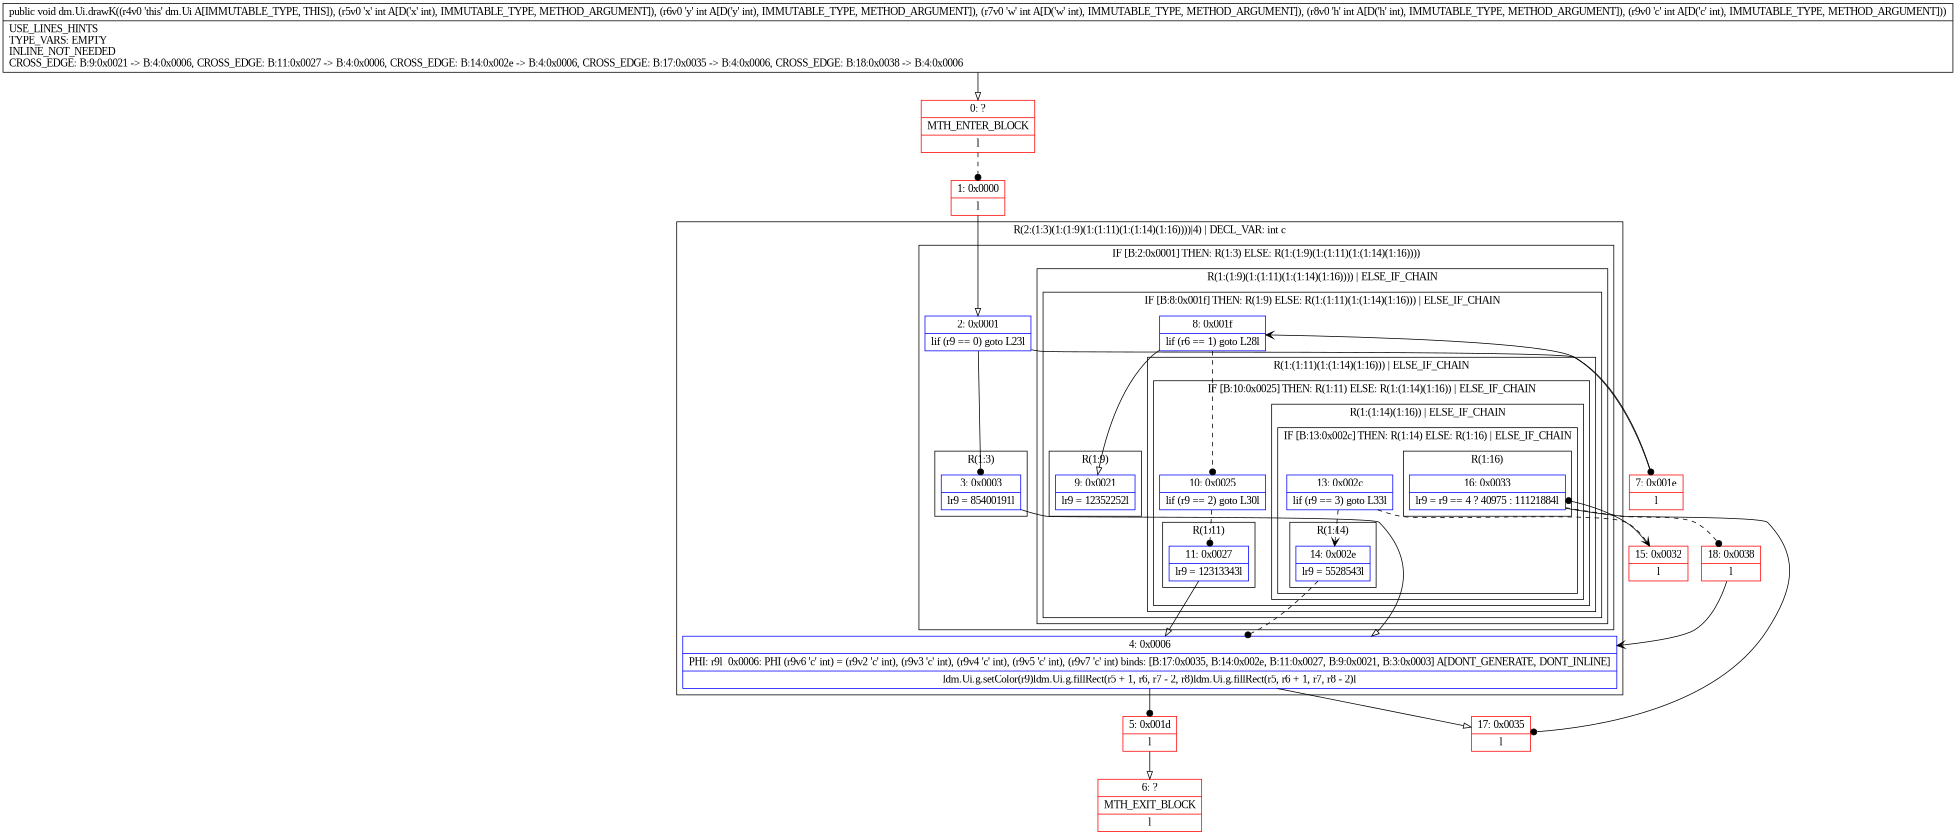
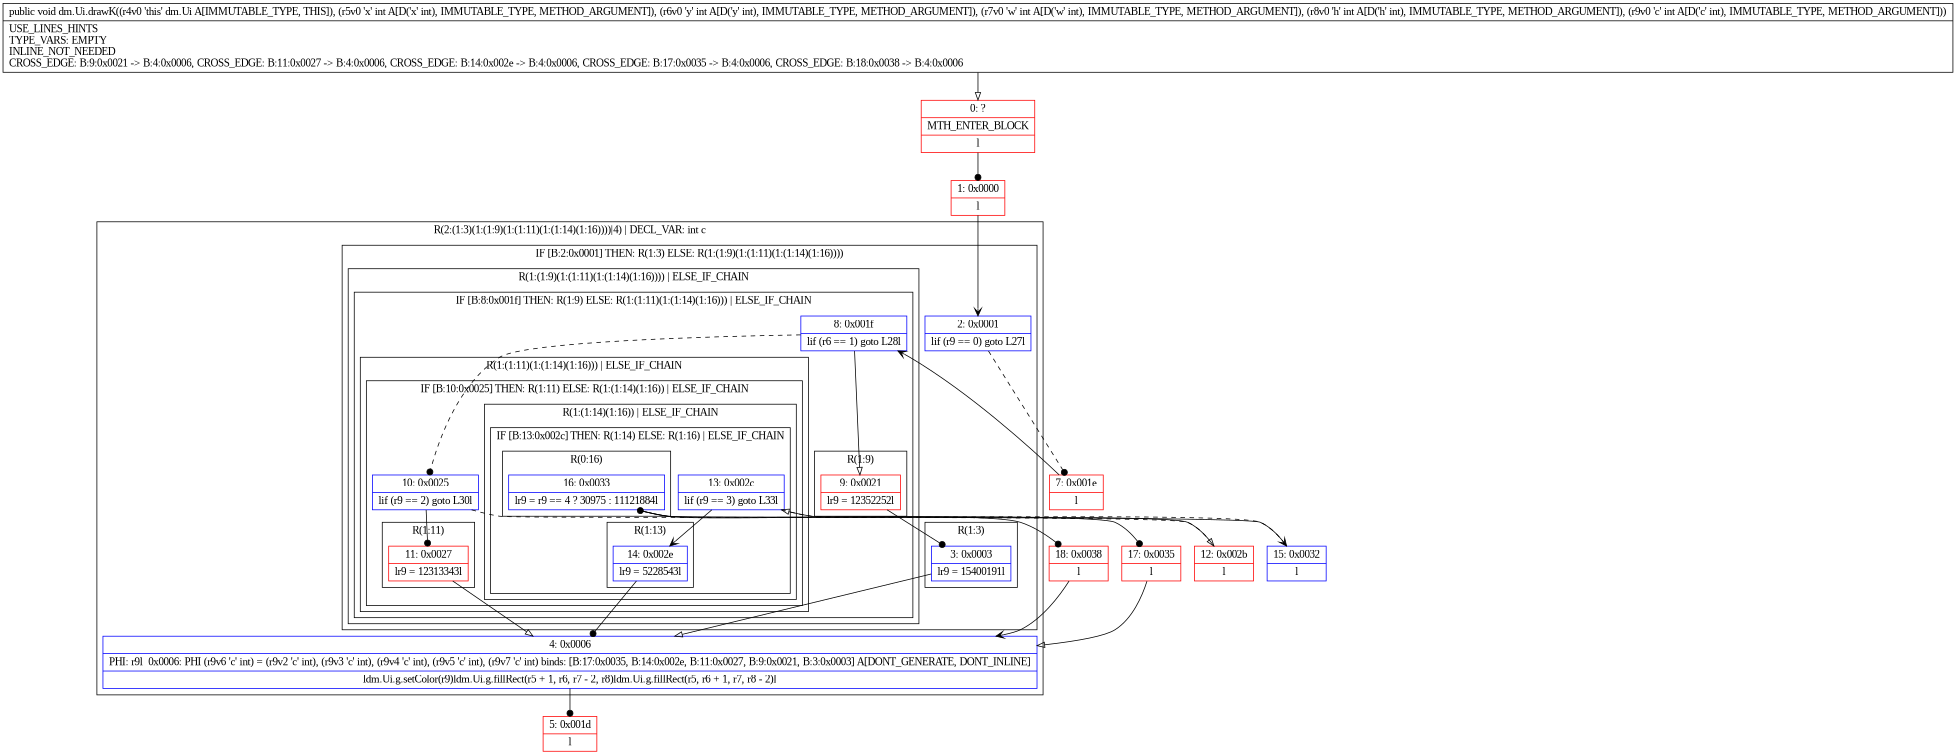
  digraph {
    fontname="Liberation Serif"
    node [color=blue fontname="Liberation Serif" shape=record]
    edge [arrowhead=dot fontname="Liberation Serif"]
-   n1 [label="{3\:\ 0x0003|lr9 = 85400191l}"]
-   n2 [label="{9\:\ 0x0021|lr9 = 12352252l}"]
-   n3 [label="{11\:\ 0x0027|lr9 = 12313343l}"]
-   n4 [label="{14\:\ 0x002e|lr9 = 5528543l}"]
-   n5 [label="{16\:\ 0x0033|lr9 = r9 == 4 ? 40975 : 11121884l}"]
+   n1 [label="{3\:\ 0x0003|lr9 = 15400191l}"]
+   n2 [color=red label="{9\:\ 0x0021|lr9 = 12352252l}"]
+   n3 [color=red label="{11\:\ 0x0027|lr9 = 12313343l}"]
+   n4 [label="{14\:\ 0x002e|lr9 = 5228543l}"]
+   n5 [label="{16\:\ 0x0033|lr9 = r9 == 4 ? 30975 : 11121884l}"]
    n6 [label="{13\:\ 0x002c|lif (r9 == 3) goto L33l}"]
    n7 [label="{10\:\ 0x0025|lif (r9 == 2) goto L30l}"]
    n8 [label="{8\:\ 0x001f|lif (r6 == 1) goto L28l}"]
-   n9 [label="{2\:\ 0x0001|lif (r9 == 0) goto L23l}"]
+   n9 [label="{2\:\ 0x0001|lif (r9 == 0) goto L27l}"]
    n10 [label="{4\:\ 0x0006|PHI: r9l  0x0006: PHI (r9v6 'c' int) = (r9v2 'c' int), (r9v3 'c' int), (r9v4 'c' int), (r9v5 'c' int), (r9v7 'c' int) binds: [B:17:0x0035, B:14:0x002e, B:11:0x0027, B:9:0x0021, B:3:0x0003] A[DONT_GENERATE, DONT_INLINE]\l|ldm.Ui.g.setColor(r9)ldm.Ui.g.fillRect(r5 + 1, r6, r7 \- 2, r8)ldm.Ui.g.fillRect(r5, r6 + 1, r7, r8 \- 2)l}"]
    n11 [color=red label="{17\:\ 0x0035|l}"]
    n12 [color=red label="{18\:\ 0x0038|l}"]
-   n13 [color=red label="{15\:\ 0x0032|l}"]
+   n13 [label="{15\:\ 0x0032|l}"]
+   n14 [color=red label="{12\:\ 0x002b|l}"]
    n15 [color=red label="{7\:\ 0x001e|l}"]
    n16 [color=red label="{5\:\ 0x001d|l}"]
-   n17 [color=red label="{6\:\ ?|MTH_EXIT_BLOCK\l|l}"]
    n18 [color=red label="{0\:\ ?|MTH_ENTER_BLOCK\l|l}"]
    n19 [color=red label="{1\:\ 0x0000|l}"]
    n20 [label="{public void dm.Ui.drawK((r4v0 'this' dm.Ui A[IMMUTABLE_TYPE, THIS]), (r5v0 'x' int A[D('x' int), IMMUTABLE_TYPE, METHOD_ARGUMENT]), (r6v0 'y' int A[D('y' int), IMMUTABLE_TYPE, METHOD_ARGUMENT]), (r7v0 'w' int A[D('w' int), IMMUTABLE_TYPE, METHOD_ARGUMENT]), (r8v0 'h' int A[D('h' int), IMMUTABLE_TYPE, METHOD_ARGUMENT]), (r9v0 'c' int A[D('c' int), IMMUTABLE_TYPE, METHOD_ARGUMENT]))  | USE_LINES_HINTS\lTYPE_VARS: EMPTY\lINLINE_NOT_NEEDED\lCROSS_EDGE: B:9:0x0021 \-\> B:4:0x0006, CROSS_EDGE: B:11:0x0027 \-\> B:4:0x0006, CROSS_EDGE: B:14:0x002e \-\> B:4:0x0006, CROSS_EDGE: B:17:0x0035 \-\> B:4:0x0006, CROSS_EDGE: B:18:0x0038 \-\> B:4:0x0006\l}" color=""]
    subgraph cluster_1 {
      label="R(2:(1:3)(1:(1:9)(1:(1:11)(1:(1:14)(1:16))))|4) | DECL_VAR: int c\l"
      n10
      subgraph cluster_2 {
        label="IF [B:2:0x0001] THEN: R(1:3) ELSE: R(1:(1:9)(1:(1:11)(1:(1:14)(1:16))))"
        n9
        subgraph cluster_3 {
          label="R(1:3)"
          n1
        }
        subgraph cluster_4 {
          label="R(1:(1:9)(1:(1:11)(1:(1:14)(1:16)))) | ELSE_IF_CHAIN\l"
          subgraph cluster_5 {
            label="IF [B:8:0x001f] THEN: R(1:9) ELSE: R(1:(1:11)(1:(1:14)(1:16))) | ELSE_IF_CHAIN\l"
            n8
            subgraph cluster_6 {
              label="R(1:9)"
              n2
            }
            subgraph cluster_7 {
              label="R(1:(1:11)(1:(1:14)(1:16))) | ELSE_IF_CHAIN\l"
              subgraph cluster_8 {
                label="IF [B:10:0x0025] THEN: R(1:11) ELSE: R(1:(1:14)(1:16)) | ELSE_IF_CHAIN\l"
                n7
                subgraph cluster_9 {
                  label="R(1:11)"
                  n3
                }
                subgraph cluster_10 {
                  label="R(1:(1:14)(1:16)) | ELSE_IF_CHAIN\l"
                  subgraph cluster_11 {
                    label="IF [B:13:0x002c] THEN: R(1:14) ELSE: R(1:16) | ELSE_IF_CHAIN\l"
                    n6
                    subgraph cluster_12 {
-                     label="R(1:14)"
+                     label="R(1:13)"
                      n4
                    }
                    subgraph cluster_13 {
-                     label="R(1:16)"
+                     label="R(0:16)"
                      n5
                    }
                  }
                }
              }
            }
          }
        }
      }
    }
    n1 -> n10 [arrowhead=onormal]
    n3 -> n10 [arrowhead=onormal]
-   n4 -> n10 [style=dashed]
+   n4 -> n10
    n5 -> n11
-   n5 -> n12 [style=dashed]
-   n6 -> n4 [arrowhead=vee style=dashed]
+   n5 -> n12
+   n6 -> n4 [arrowhead=vee]
    n6 -> n13 [arrowhead=vee style=dashed]
-   n7 -> n3 [style=dashed]
+   n7 -> n3
+   n7 -> n14 [arrowhead=onormal style=dashed]
    n8 -> n2 [arrowhead=onormal]
    n8 -> n7 [style=dashed]
-   n9 -> n1
-   n9 -> n15 [style=solid]
+   n2 -> n1
+   n9 -> n15 [style=dashed]
    n10 -> n16
-   n10 -> n11 [arrowhead=onormal]
+   n11 -> n10 [arrowhead=onormal]
    n12 -> n10 [arrowhead=vee]
    n13 -> n5
+   n14 -> n6 [arrowhead=onormal]
    n15 -> n8 [arrowhead=vee]
-   n16 -> n17 [arrowhead=onormal]
-   n18 -> n19 [style=dashed]
-   n19 -> n9 [arrowhead=onormal]
+   n18 -> n19
+   n19 -> n9 [arrowhead=vee]
    n20 -> n18 [arrowhead=onormal]
  }
